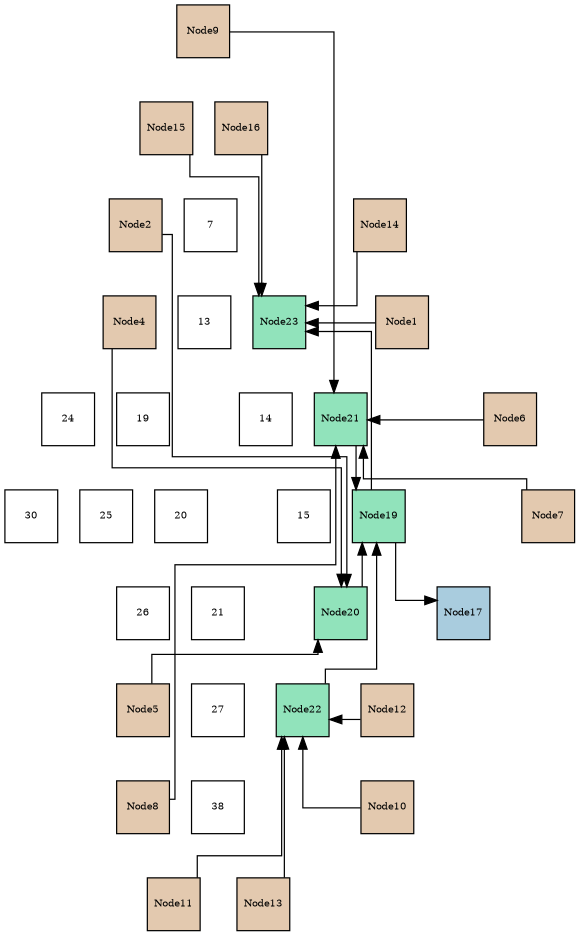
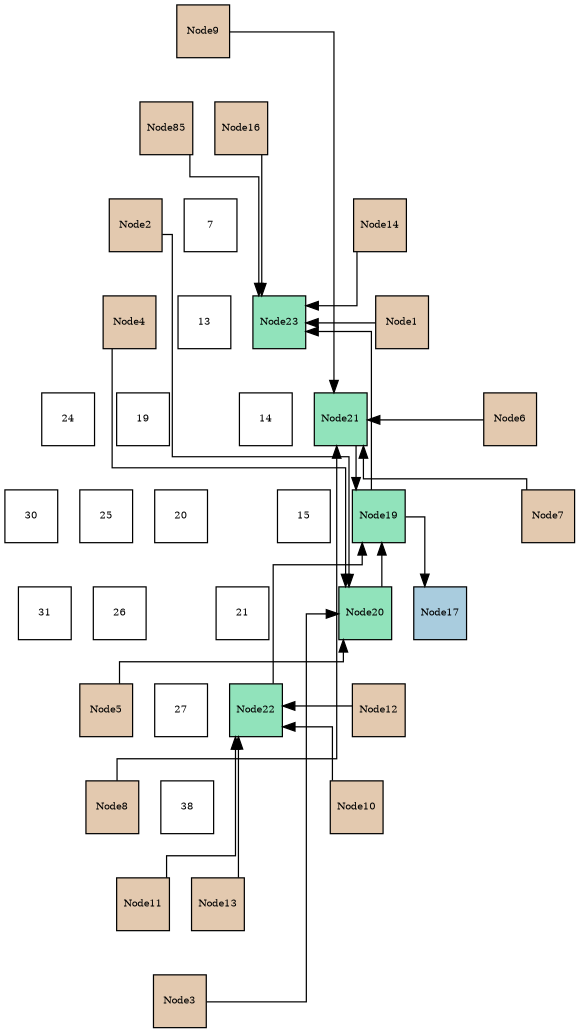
  digraph {
    rank=same
    rankdir=TB
    splines=ortho
    node [fillcolor="#e3c9af" fixedsize=true fontsize=8 shape=square style=filled]
    edge [constraint=true style=invis]
    n1 [label=Node9 width=0.6]
    n2 [label=Node16 width=0.6]
-   n3 [label=Node15 width=0.6]
+   n3 [label=Node85 width=0.6]
    n4 [fillcolor="#91e3bb" label=Node21 width=0.6]
    n5 [label=Node14 width=0.6]
    n6 [fillcolor="#ffffff" label=7 width=0.6]
    n7 [fillcolor="#91e3bb" label=Node23 width=0.6]
    n8 [label=Node2 width=0.6]
    n9 [fillcolor="#91e3bb" label=Node19 width=0.6]
    n10 [fillcolor="#ffffff" label=15 width=0.6]
    n11 [label=Node1 width=0.6]
    n12 [fillcolor="#ffffff" label=13 width=0.6]
    n13 [fillcolor="#ffffff" label=14 width=0.6]
    n14 [label=Node6 width=0.6]
    n15 [label=Node7 width=0.6]
    n16 [fillcolor="#a9ccde" label=Node17 width=0.6]
    n17 [fillcolor="#91e3bb" label=Node20 width=0.6]
    n18 [label=Node12 width=0.6]
    n19 [label=Node4 width=0.6]
    n20 [fillcolor="#ffffff" label=19 width=0.6]
    n21 [fillcolor="#ffffff" label=20 width=0.6]
    n22 [fillcolor="#ffffff" label=21 width=0.6]
    n23 [fillcolor="#91e3bb" label=Node22 width=0.6]
    n24 [label=Node10 width=0.6]
    n25 [fillcolor="#ffffff" label=24 width=0.6]
    n26 [fillcolor="#ffffff" label=25 width=0.6]
    n27 [fillcolor="#ffffff" label=26 width=0.6]
    n28 [fillcolor="#ffffff" label=27 width=0.6]
    n29 [fillcolor="#ffffff" label=38 width=0.6]
    n30 [label=Node13 width=0.6]
    n31 [fillcolor="#ffffff" label=30 width=0.6]
+   n32 [fillcolor="#ffffff" label=31 width=0.6]
    n33 [label=Node5 width=0.6]
    n34 [label=Node8 width=0.6]
    n35 [label=Node11 width=0.6]
+   n36 [label=Node3 width=0.6]
    n1 -> n2
    n1 -> n3
    n1 -> n4 [constraint=false style=vis]
    n2 -> n5
    n2 -> n6
    n2 -> n7 [constraint=false style=vis]
    n3 -> n6
    n3 -> n7 [constraint=false style=vis]
    n3 -> n8
    n4 -> n9 [constraint=false style=vis]
    n4 -> n9
    n4 -> n10
    n5 -> n7 [constraint=false style=vis]
    n5 -> n7
    n5 -> n11
    n6 -> n7
    n6 -> n12
    n7 -> n4
    n7 -> n13
    n8 -> n12
    n8 -> n17 [constraint=false style=vis]
    n8 -> n19
    n9 -> n7 [constraint=false style=vis]
    n9 -> n16 [constraint=false style=vis]
    n9 -> n16
    n9 -> n17
    n10 -> n17
    n10 -> n22
    n11 -> n4
    n11 -> n7 [constraint=false style=vis]
    n11 -> n14
    n12 -> n13
    n12 -> n20
    n13 -> n10
    n13 -> n21
    n14 -> n4 [constraint=false style=vis]
    n14 -> n9
    n14 -> n15
    n15 -> n4 [constraint=false style=vis]
    n15 -> n16
    n16 -> n18
    n17 -> n9 [constraint=false style=vis]
    n17 -> n18
    n17 -> n23
    n18 -> n23 [constraint=false style=vis]
    n18 -> n24
    n19 -> n17 [constraint=false style=vis]
    n19 -> n20
    n19 -> n25
    n20 -> n21
    n20 -> n26
    n21 -> n22
    n21 -> n27
    n22 -> n23
    n22 -> n28
    n23 -> n9 [constraint=false style=vis]
    n23 -> n24
    n23 -> n29
    n24 -> n23 [constraint=false style=vis]
    n24 -> n30
    n25 -> n26
    n25 -> n31
    n26 -> n27
+   n26 -> n32
    n27 -> n28
    n27 -> n33
    n28 -> n29
    n28 -> n34
    n29 -> n30
    n29 -> n35
    n30 -> n23 [constraint=false style=vis]
+   n30 -> n36
+   n31 -> n32
+   n32 -> n33
    n33 -> n17 [constraint=false style=vis]
    n33 -> n34
    n34 -> n4 [constraint=false style=vis]
    n34 -> n35
    n35 -> n23 [constraint=false style=vis]
+   n35 -> n36
+   n36 -> n17 [constraint=false style=vis]
  }
